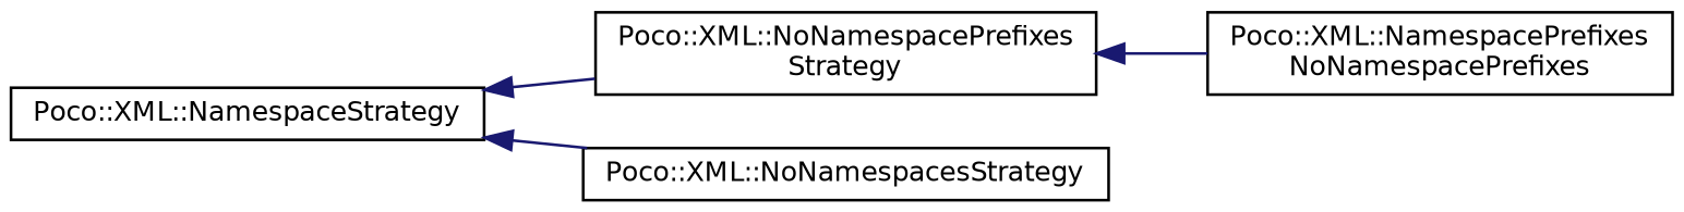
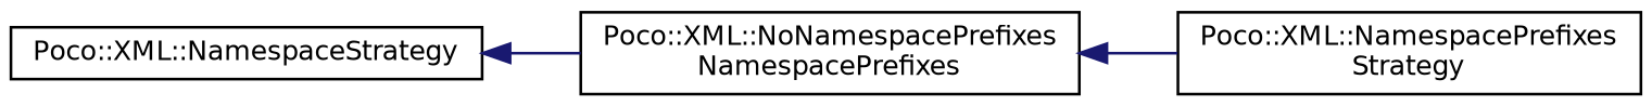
  digraph {
    rankdir=LR
    node [color=black fillcolor=white fontname=Helvetica fontsize=10 shape=record style=filled]
    edge [color=midnightblue dir=back fontname=Helvetica fontsize=10 labelfontname=Helvetica labelfontsize=10 style=solid]
    n1 [height=0.2 label="Poco::XML::NamespaceStrategy" width=0.4]
-   n2 [height=0.2 label="Poco::XML::NoNamespacePrefixes\lStrategy" width=0.4]
-   n3 [height=0.2 label="Poco::XML::NoNamespacesStrategy" width=0.4]
-   n4 [height=0.2 label="Poco::XML::NamespacePrefixes\lNoNamespacePrefixes" width=0.4]
+   n2 [height=0.2 label="Poco::XML::NoNamespacePrefixes\lNamespacePrefixes" width=0.4]
+   n4 [height=0.2 label="Poco::XML::NamespacePrefixes\lStrategy" width=0.4]
    n1 -> n2
-   n1 -> n3
    n2 -> n4
  }
